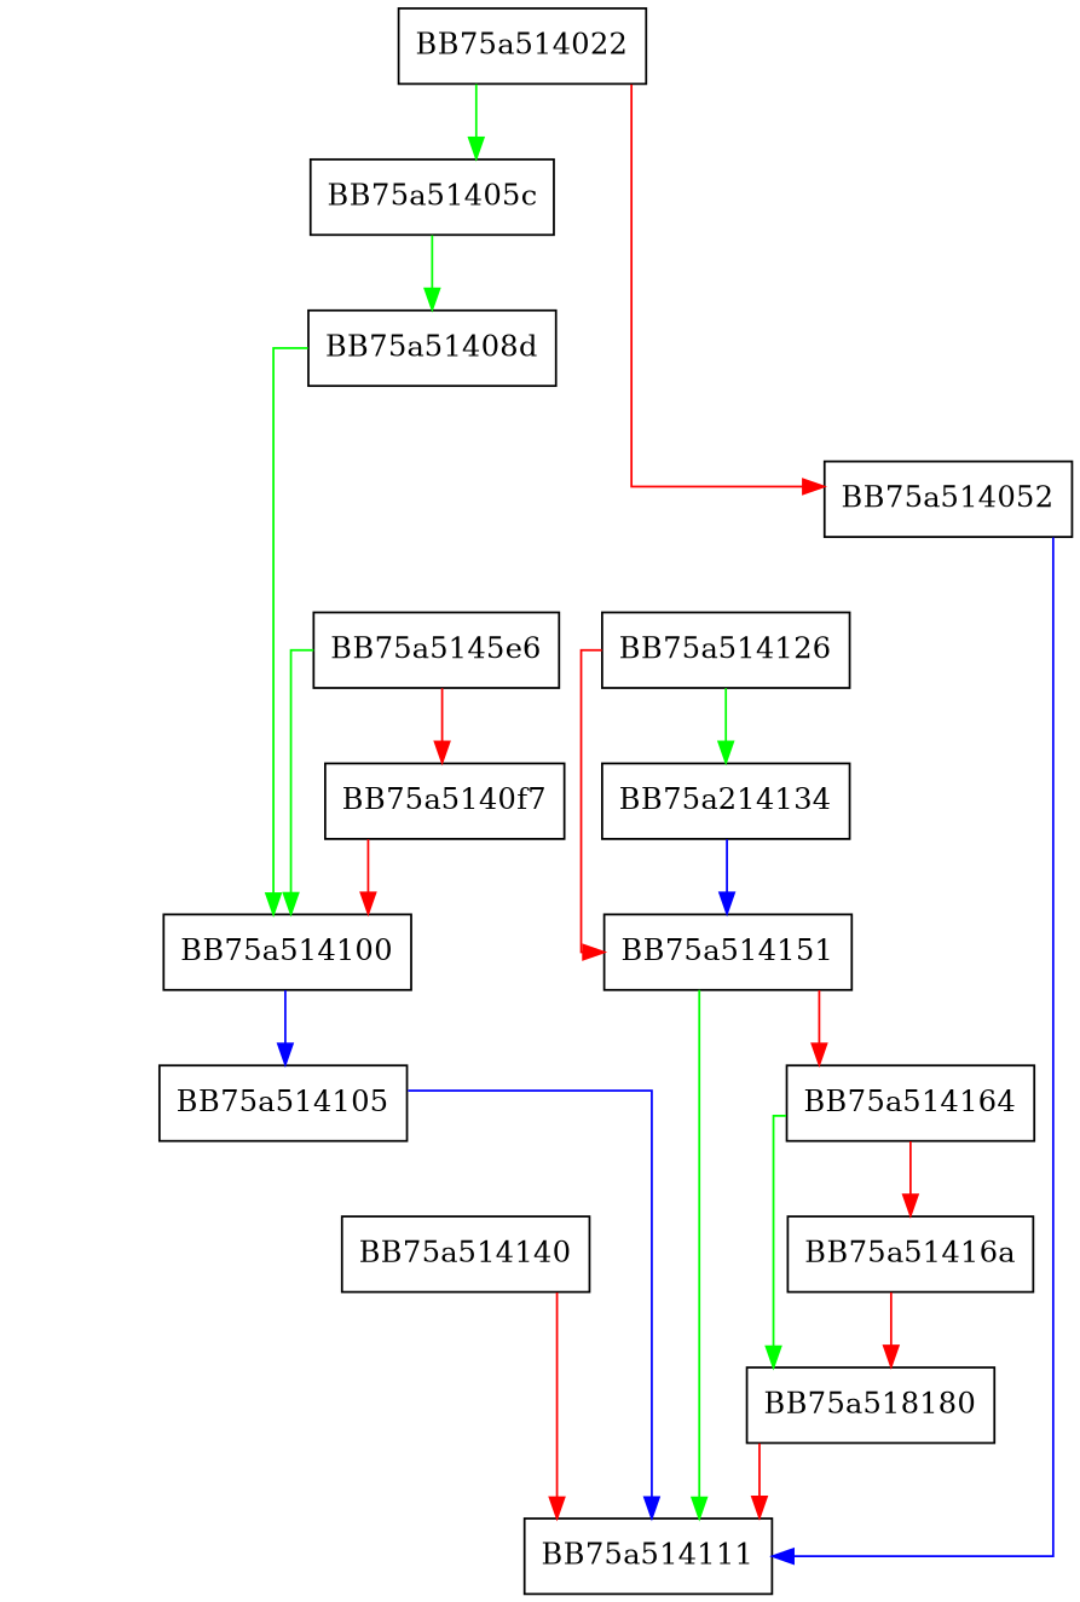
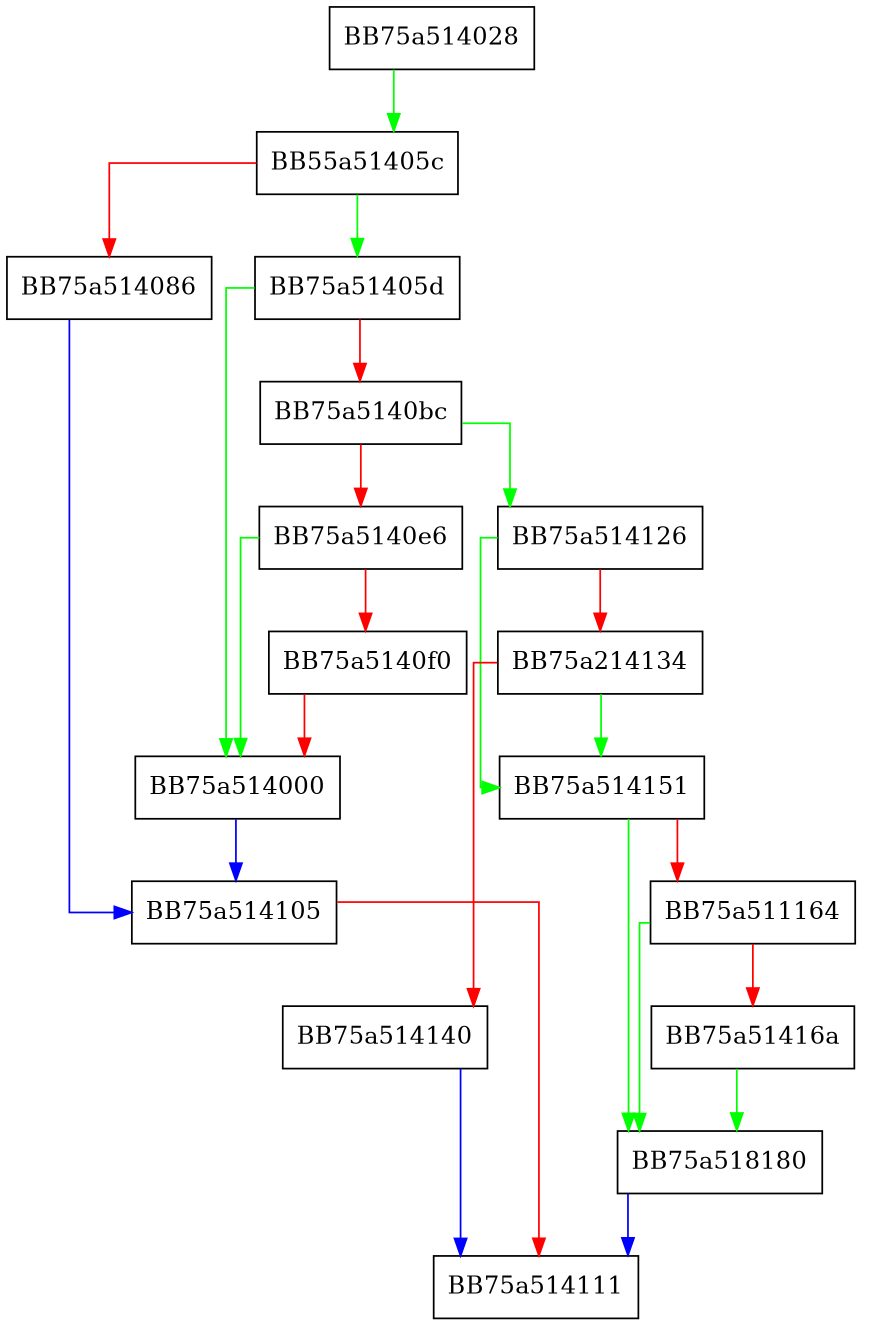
  digraph {
    splines=ortho
    node [shape=box]
    edge [color=red]
-   BB75a514028 [label=BB75a514022]
-   BB75a51405c
-   BB75a514052
-   BB75a51408d
+   BB75a514028
+   BB75a51405c [label=BB55a51405c]
+   BB75a51408d [label=BB75a51405d]
+   BB75a514086
    BB75a514111
-   BB75a514100
+   BB75a514100 [label=BB75a514000]
+   BB75a5140bc
    BB75a514105
    BB75a514126
-   BB75a5140e6 [label=BB75a5145e6]
+   BB75a5140e6
    BB75a514151
    n13 [label=BB75a214134]
-   BB75a5140f0 [label=BB75a5140f7]
+   BB75a5140f0
    n15 [label=BB75a518180]
-   BB75a514164
+   BB75a514164 [label=BB75a511164]
    BB75a514140
    BB75a51416a
    BB75a514028 -> BB75a51405c [color=green]
-   BB75a514028 -> BB75a514052
    BB75a51405c -> BB75a51408d [color=green]
-   BB75a514052 -> BB75a514111 [color=blue]
+   BB75a51405c -> BB75a514086
    BB75a51408d -> BB75a514100 [color=green]
+   BB75a51408d -> BB75a5140bc
+   BB75a514086 -> BB75a514105 [color=blue]
    BB75a514100 -> BB75a514105 [color=blue]
-   BB75a514105 -> BB75a514111 [color=blue]
-   BB75a514126 -> BB75a514151
-   BB75a514126 -> n13 [color=green]
+   BB75a5140bc -> BB75a514126 [color=green]
+   BB75a5140bc -> BB75a5140e6
+   BB75a514105 -> BB75a514111
+   BB75a514126 -> BB75a514151 [color=green]
+   BB75a514126 -> n13
    BB75a5140e6 -> BB75a514100 [color=green]
    BB75a5140e6 -> BB75a5140f0
-   BB75a514151 -> BB75a514111 [color=green]
+   BB75a514151 -> n15 [color=green]
    BB75a514151 -> BB75a514164
-   n13 -> BB75a514151 [color=blue]
+   n13 -> BB75a514151 [color=green]
+   n13 -> BB75a514140
    BB75a5140f0 -> BB75a514100
-   n15 -> BB75a514111
+   n15 -> BB75a514111 [color=blue]
    BB75a514164 -> n15 [color=green]
    BB75a514164 -> BB75a51416a
-   BB75a514140 -> BB75a514111
-   BB75a51416a -> n15
+   BB75a514140 -> BB75a514111 [color=blue]
+   BB75a51416a -> n15 [color=green]
  }
